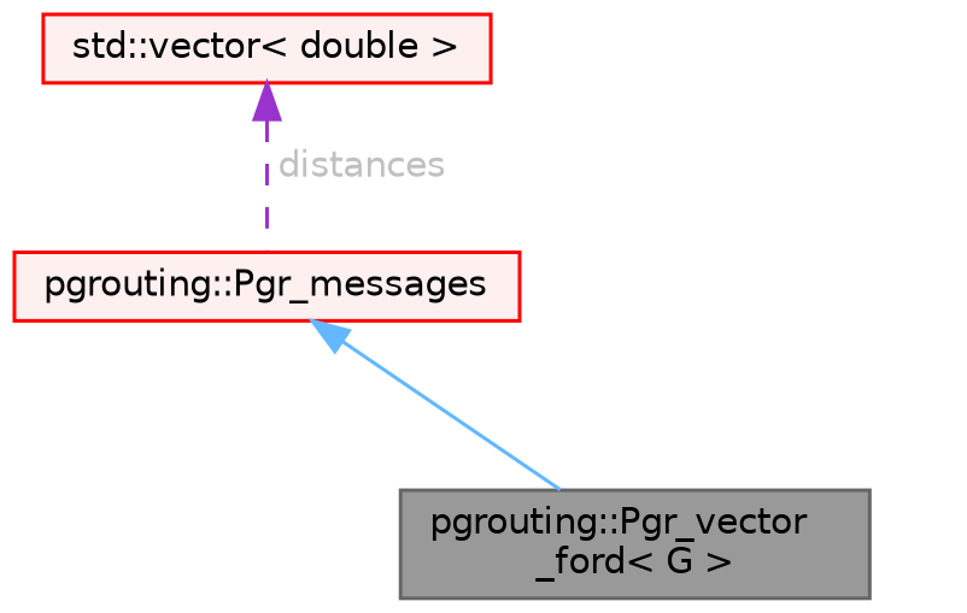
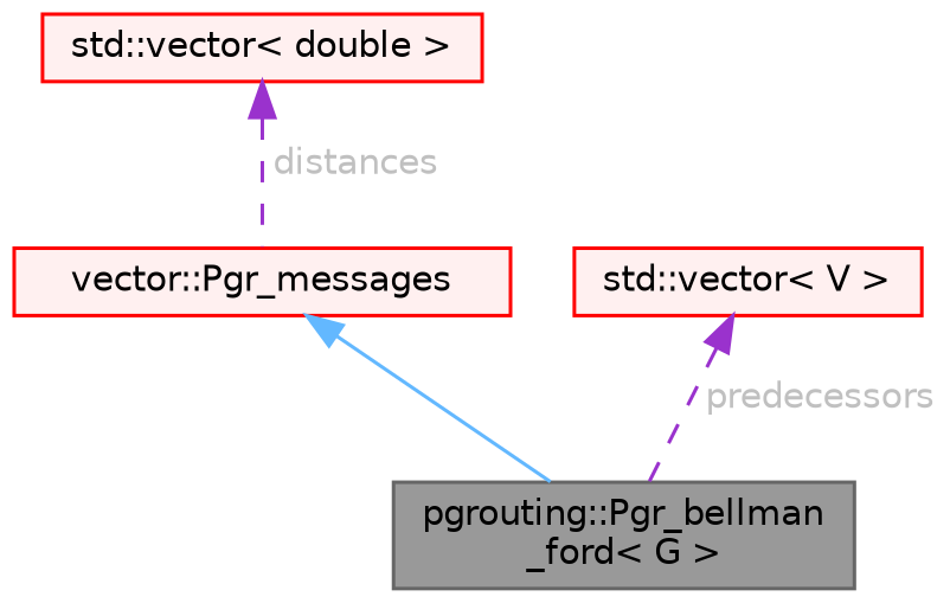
  digraph {
    node [color=red fillcolor="#FFF0F0" fontname=Helvetica fontsize=10 shape=box style=filled]
    edge [color=darkorchid3 dir=back fontname=Helvetica fontsize=10 labelfontname=Helvetica labelfontsize=10 style=dashed fontcolor=grey]
-   n1 [color=gray40 fillcolor=grey60 fontcolor=black height=0.2 label="pgrouting::Pgr_vector\l_ford\< G \>" width=0.4]
-   n2 [height=0.2 label="pgrouting::Pgr_messages" width=0.4]
+   n1 [color=gray40 fillcolor=grey60 fontcolor=black height=0.2 label="pgrouting::Pgr_bellman\l_ford\< G \>" width=0.4]
+   n2 [height=0.2 label="vector::Pgr_messages" width=0.4]
+   n3 [height=0.2 label="std::vector\< V \>" width=0.4]
    n4 [height=0.2 label="std::vector\< double \>" width=0.4]
    n2 -> n1 [color=steelblue1 style=solid fontcolor=""]
+   n3 -> n1 [label=" predecessors"]
    n4 -> n2 [label=" distances"]
  }
